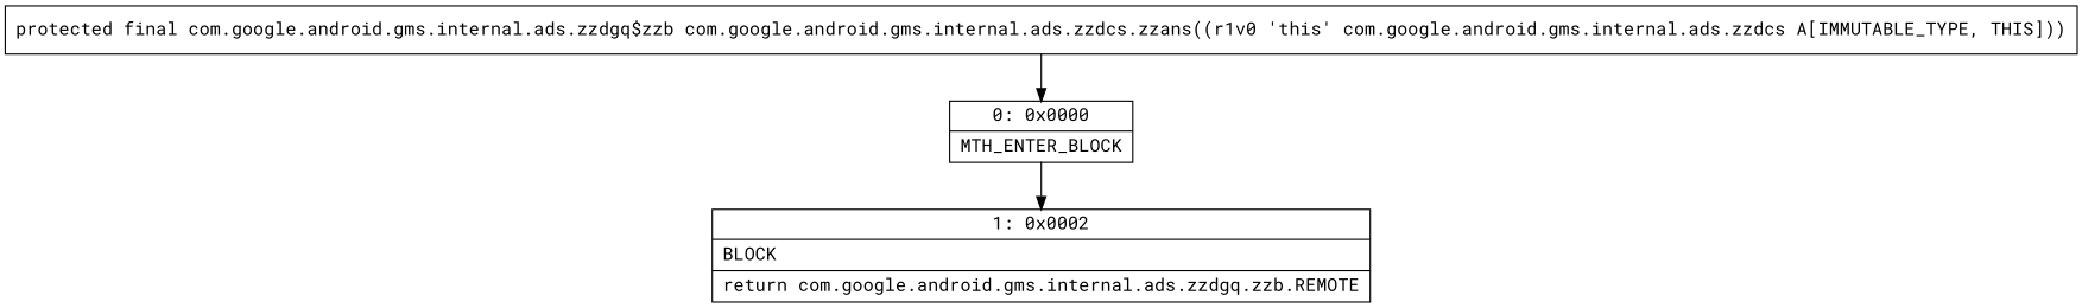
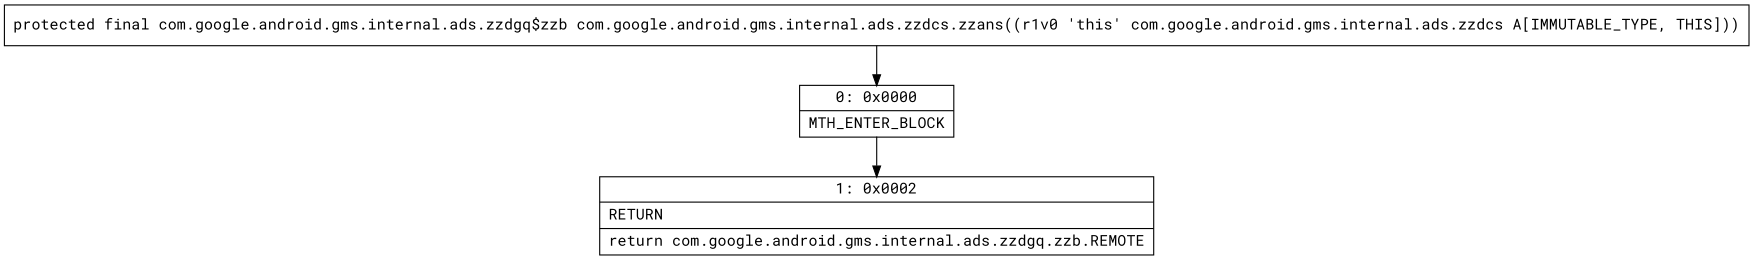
  digraph {
    fontname="Roboto Mono"
    node [shape=record fontname="Roboto Mono"]
    edge [fontname="Roboto Mono"]
    n1 [label="{0\:\ 0x0000|MTH_ENTER_BLOCK\l}"]
-   n2 [label="{1\:\ 0x0002|BLOCK\l|return com.google.android.gms.internal.ads.zzdgq.zzb.REMOTE\l}"]
+   n2 [label="{1\:\ 0x0002|RETURN\l|return com.google.android.gms.internal.ads.zzdgq.zzb.REMOTE\l}"]
    n3 [label="{protected final com.google.android.gms.internal.ads.zzdgq$zzb com.google.android.gms.internal.ads.zzdcs.zzans((r1v0 'this' com.google.android.gms.internal.ads.zzdcs A[IMMUTABLE_TYPE, THIS])) }"]
    n1 -> n2
    n3 -> n1
  }
